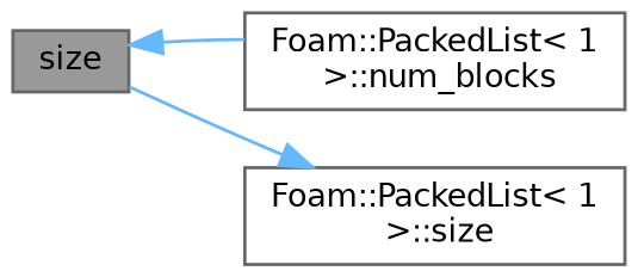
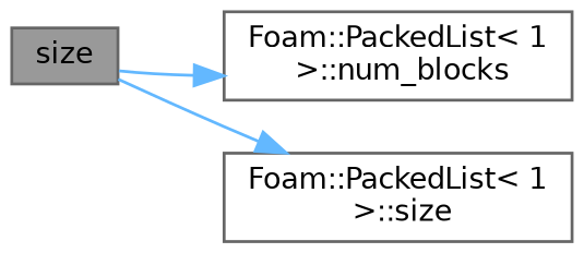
  digraph {
    rankdir=LR
    node [color=grey40 fillcolor=white fontname=Helvetica fontsize=10 shape=box style=filled]
    edge [color=steelblue1 fontname=Helvetica fontsize=10 labelfontname=Helvetica labelfontsize=10 style=solid]
    n1 [color=gray40 fillcolor=grey60 fontcolor=black height=0.2 label=size width=0.4]
    n2 [height=0.2 label="Foam::PackedList\< 1\l \>::num_blocks" width=0.4]
    n3 [height=0.2 label="Foam::PackedList\< 1\l \>::size" width=0.4]
-   n2 -> n1
+   n1 -> n2
    n1 -> n3
  }
